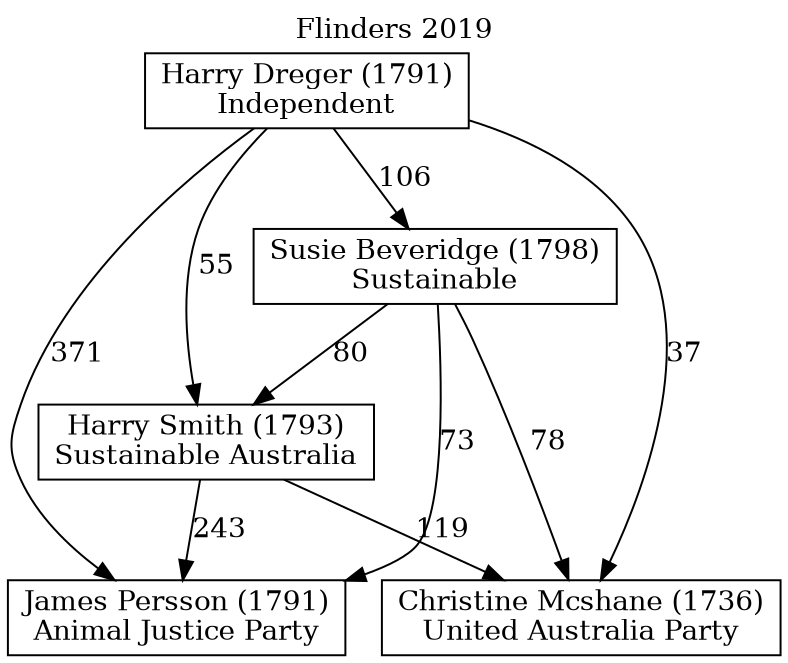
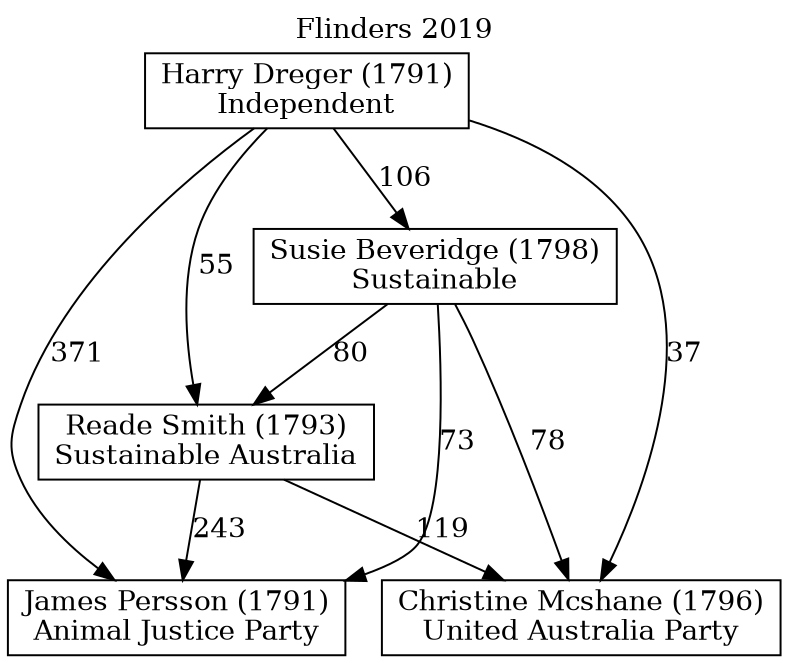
  digraph {
    label="Flinders 2019"
    labelloc=t
    mclimit=10
    node [shape=box]
    n1 [label="James Persson (1791)\nAnimal Justice Party"]
-   n2 [label="Christine Mcshane (1736)\nUnited Australia Party"]
-   n3 [label="Harry Smith (1793)\nSustainable Australia"]
+   n2 [label="Christine Mcshane (1796)\nUnited Australia Party"]
+   n3 [label="Reade Smith (1793)\nSustainable Australia"]
    n4 [label="Susie Beveridge (1798)\nSustainable"]
    n5 [label="Harry Dreger (1791)\nIndependent"]
    n3 -> n1 [label=243]
    n3 -> n2 [label=119]
    n4 -> n1 [label=73]
    n4 -> n2 [label=78]
    n4 -> n3 [label=80]
    n5 -> n1 [label=371]
    n5 -> n2 [label=37]
    n5 -> n3 [label=55]
    n5 -> n4 [label=106]
  }
